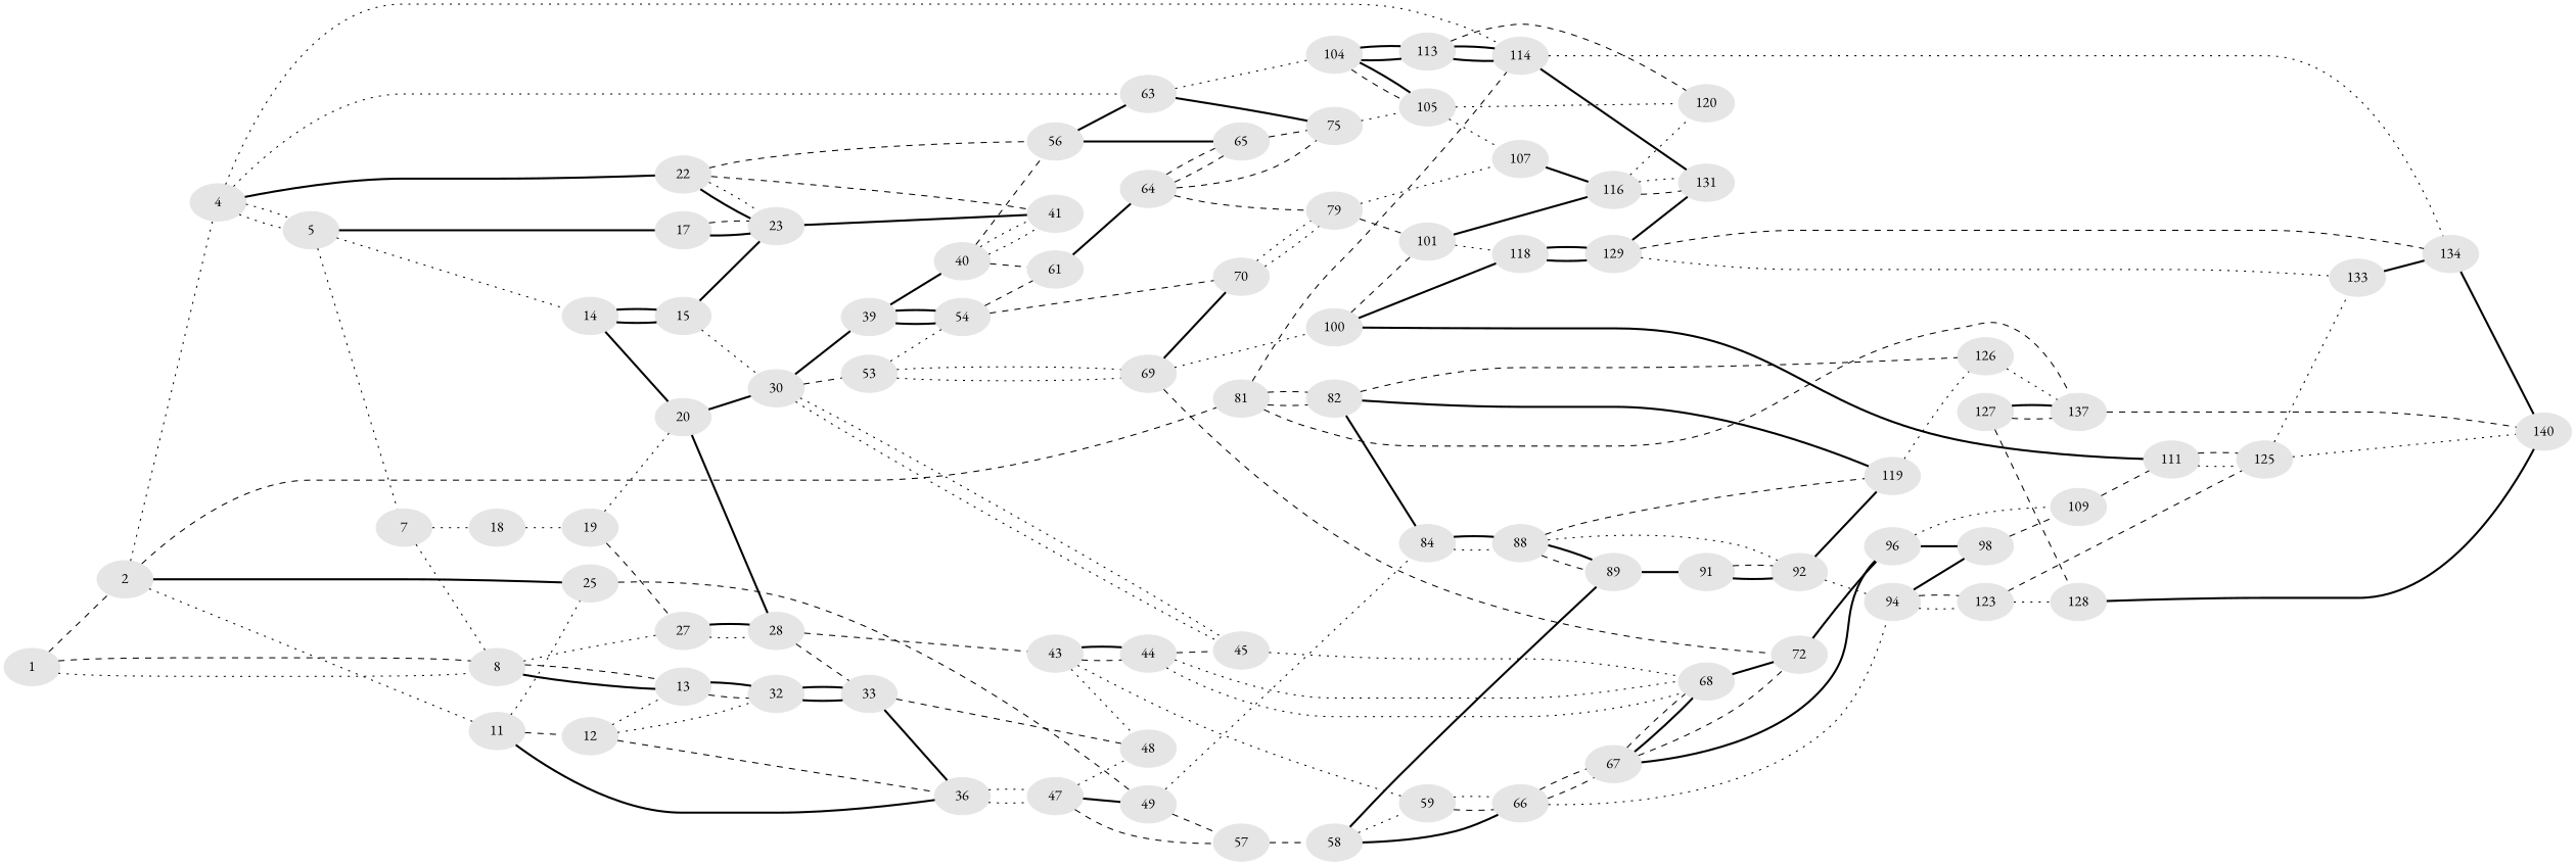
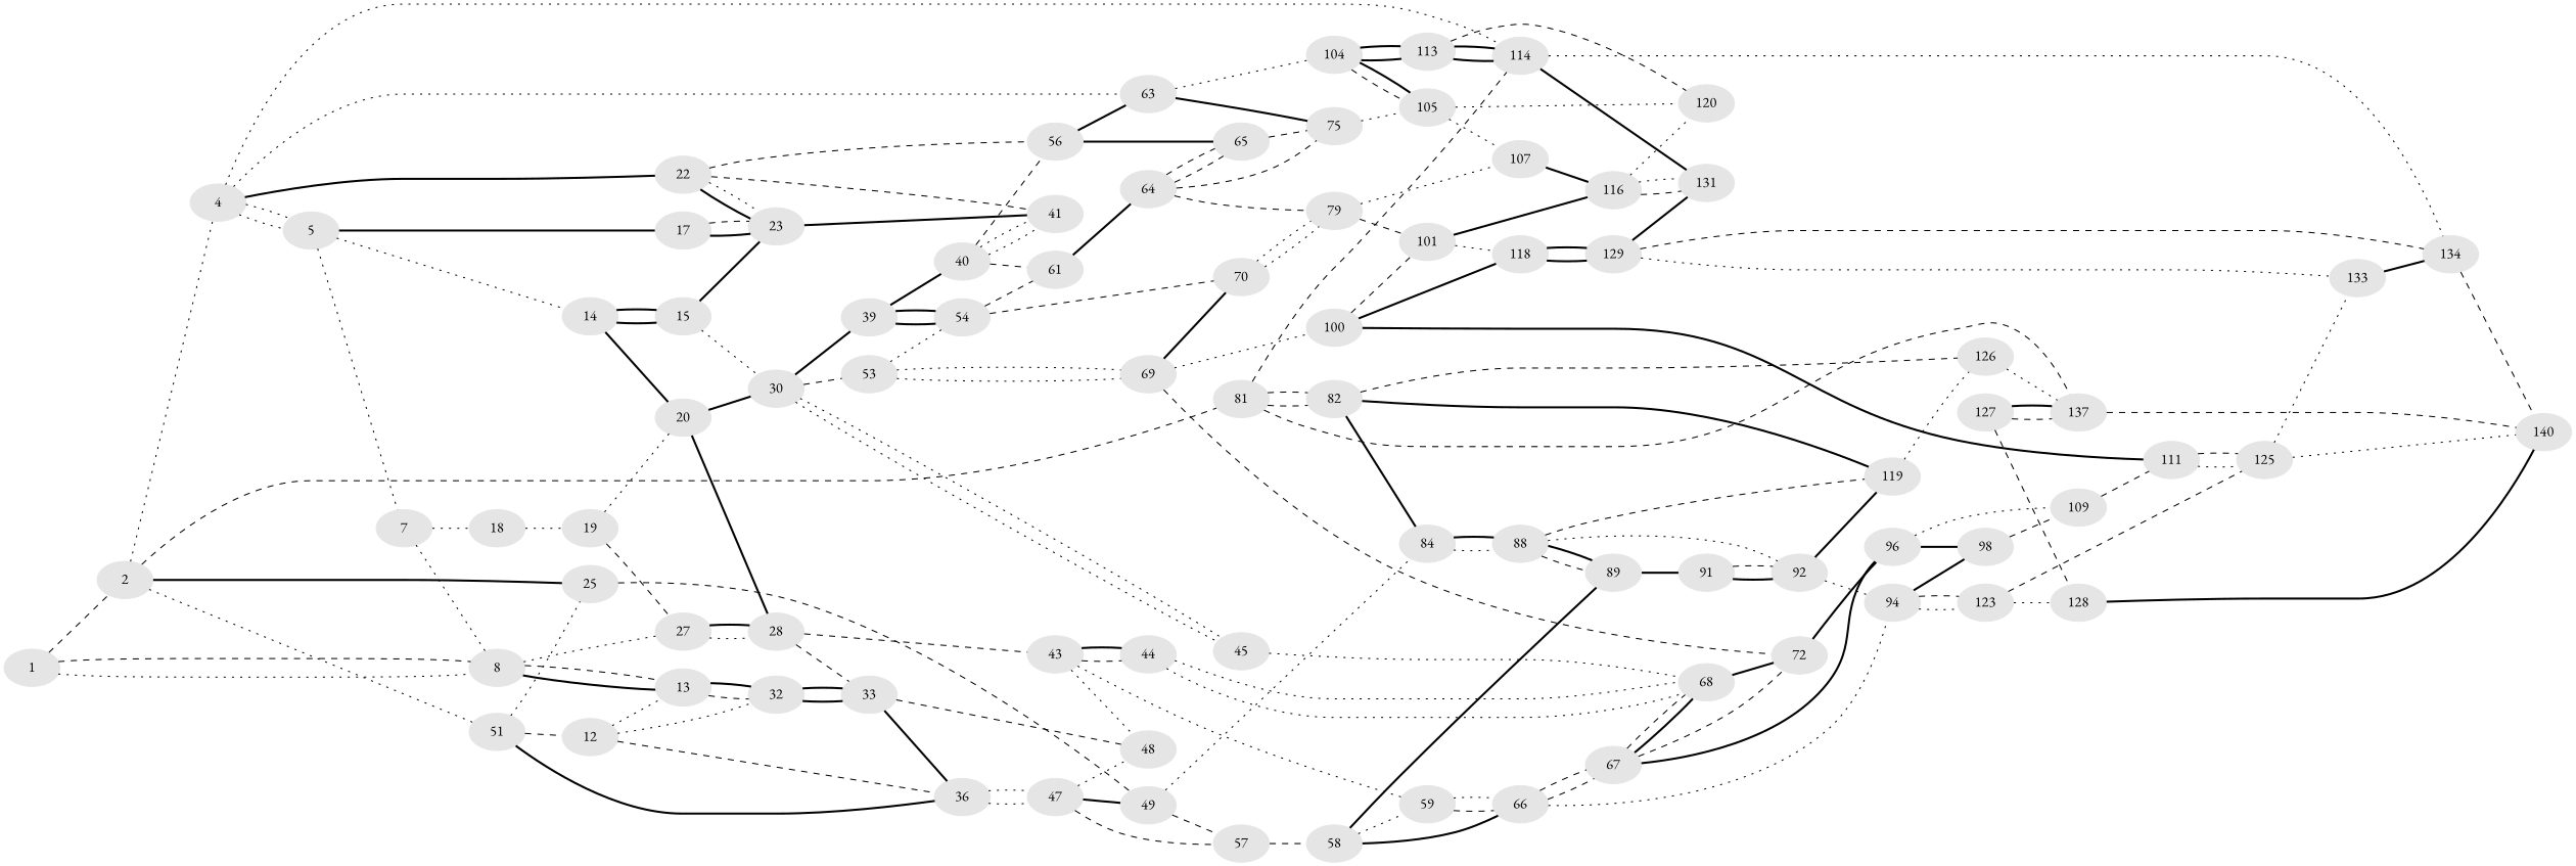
  graph {
    fontname="EB Garamond"
    rankdir=LR
    node [color=gray90 fontname="EB Garamond" style=filled]
    edge [fontname="EB Garamond" style=dotted]
    2 [super="+3"]
    1
    8 [super="+9"]
    4 [super="+21"]
-   11 [super="+24"]
+   11 [super="+24" label=51]
    25
    81
    13
    27
    5 [super="+6"]
    22 [super="+42"]
    63 [super="+76"]
    114 [super="+136"]
    12 [super="+38"]
    36 [super="+37"]
    49 [super="+80"]
    82 [super="+83"]
    137 [super="+139"]
    7 [super="+10"]
    14
    17
    23 [super="+35"]
    41
    56 [super="+62"]
    75 [super="+78"]
    104
    131
    134 [super="+141"]
    18
    15 [super="+16"]
    20 [super="+29"]
    19 [super="+26"]
    32
    28 [super="+34"]
    47 [super="+50"]
    33 [super="+46"]
    30 [super="+31"]
    39
    45 [super="+52"]
    53
    43 [super="+51"]
    65
    57
    84
    48
    44
    59
    40 [super="+55"]
    54 [super="+60"]
    68 [super="+71"]
    61
    70
    64 [super="+77"]
    66 [super="+87"]
    72 [super="+73"]
    69 [super="+74"]
    58 [super="+86"]
    88 [super="+103"]
    100 [super="+112"]
    79 [super="+102"]
    89 [super="+90"]
    67 [super="+85"]
    94 [super="+95"]
    91
    105 [super="+106"]
    113
    101 [super="+115"]
    107 [super="+108"]
    96 [super="+97"]
    98 [super="+99"]
    123 [super="+124"]
    109 [super="+110"]
    111
    118
    120 [super="+121"]
    116 [super="+117"]
    119 [super="+122"]
    126 [super="+135"]
    140 [super="+142"]
    92 [super="+93"]
    125 [super="+132"]
    128 [super="+138"]
    129 [super="+130"]
    133
    127
    2 -- 4
    2 -- 11
    2 -- 25 [style=bold]
    2 -- 81 [style=dashed]
    1 -- 2 [style=dashed]
    1 -- 8
    1 -- 8 [style=dashed]
    8 -- 13 [style=bold]
    8 -- 13 [style=dashed]
    8 -- 27
    4 -- 5
    4 -- 5
    4 -- 22 [style=bold]
    4 -- 63
    4 -- 114
    11 -- 25
    11 -- 12 [style=dashed]
    11 -- 36 [style=bold]
    25 -- 49 [style=dashed]
    81 -- 114 [style=dashed]
    81 -- 82 [style=dashed]
    81 -- 82 [style=dashed]
    81 -- 137 [style=dashed]
    13 -- 32 [style=dashed]
    13 -- 32 [style=bold]
    27 -- 28
    27 -- 28 [style=bold]
    5 -- 7
    5 -- 14
    5 -- 17 [style=bold]
    22 -- 23 [style=bold]
    22 -- 23
    22 -- 41 [style=dashed]
    22 -- 56 [style=dashed]
    63 -- 75 [style=bold]
    63 -- 104
    114 -- 131 [style=bold]
    114 -- 134
    12 -- 13
    12 -- 36 [style=dashed]
    12 -- 32
    36 -- 47
    36 -- 47
    49 -- 57 [style=dashed]
    49 -- 84
    82 -- 84 [style=bold]
    82 -- 119 [style=bold]
    82 -- 126 [style=dashed]
    137 -- 140 [style=dashed]
    7 -- 8
    7 -- 18
    14 -- 15 [style=bold]
    14 -- 15 [style=bold]
    14 -- 20 [style=bold]
    17 -- 23 [style=bold]
    17 -- 23 [style=dashed]
    23 -- 41 [style=bold]
    56 -- 63 [style=bold]
    56 -- 65 [style=bold]
    75 -- 105
    104 -- 105 [style=dashed]
    104 -- 105 [style=bold]
    104 -- 113 [style=bold]
    104 -- 113 [style=bold]
-   134 -- 140 [style=bold]
+   134 -- 140 [style=dashed]
    18 -- 19 [weight=2]
    15 -- 23 [style=bold]
    15 -- 30
    20 -- 28 [style=bold]
    20 -- 30 [style=bold]
    19 -- 27 [style=dashed]
    19 -- 20
    32 -- 33 [style=bold]
    32 -- 33 [style=bold]
    28 -- 33 [style=dashed]
    28 -- 43 [style=dashed]
    47 -- 49 [style=bold]
    47 -- 57 [style=dashed]
    47 -- 48
    33 -- 36 [style=bold]
    33 -- 48 [style=dashed]
    30 -- 39 [style=bold]
    30 -- 45
    30 -- 45
    30 -- 53 [style=dashed]
    39 -- 40 [style=bold]
    39 -- 54 [style=bold]
    39 -- 54 [style=bold]
    45 -- 68
    53 -- 54
    53 -- 69
    53 -- 69
    43 -- 48
    43 -- 44 [style=dashed]
    43 -- 44 [style=bold]
    43 -- 59
    65 -- 75 [style=dashed]
    57 -- 58 [style=dashed]
    84 -- 88
    84 -- 88 [style=bold]
-   44 -- 45 [style=dashed]
    44 -- 68
    44 -- 68
    59 -- 66 [style=dashed]
    59 -- 66
    40 -- 41
    40 -- 41
    40 -- 56 [style=dashed]
    40 -- 61 [style=dashed]
    54 -- 61 [style=dashed]
    54 -- 70 [style=dashed]
    68 -- 72 [style=bold]
    61 -- 64 [style=bold]
    70 -- 79
    70 -- 79
    64 -- 75 [style=dashed]
    64 -- 65 [style=dashed]
    64 -- 65 [style=dashed]
    64 -- 79 [style=dashed]
    66 -- 67 [style=dashed]
    66 -- 67 [style=dashed]
    66 -- 94
    72 -- 96 [style=bold]
    69 -- 70 [style=bold]
    69 -- 72 [style=dashed]
    69 -- 100
    58 -- 59
    58 -- 66 [style=bold]
    58 -- 89 [style=bold]
    88 -- 89 [style=dashed]
    88 -- 89 [style=bold]
    88 -- 119 [style=dashed]
    88 -- 92
    100 -- 101 [style=dashed]
    100 -- 111 [style=bold]
    100 -- 118 [style=bold]
    79 -- 101 [style=dashed]
    79 -- 107
    89 -- 91 [style=bold weight=2]
    67 -- 68 [style=bold]
    67 -- 68 [style=dashed]
    67 -- 72 [style=dashed]
    67 -- 96 [style=bold]
    94 -- 98 [style=bold]
    94 -- 123
    94 -- 123 [style=dashed]
    91 -- 92 [style=bold]
    91 -- 92 [style=dashed]
    105 -- 107
    105 -- 120
    113 -- 114 [style=bold]
    113 -- 114 [style=bold]
    113 -- 120 [style=dashed]
    101 -- 118
    101 -- 116 [style=bold]
    107 -- 116 [style=bold]
    96 -- 98 [style=bold]
    96 -- 109
    98 -- 109 [style=dashed weight=2]
    123 -- 125 [style=dashed]
    123 -- 128 [weight=2]
    109 -- 111 [style=dashed]
    111 -- 125
    111 -- 125 [style=dashed]
    118 -- 129 [style=bold]
    118 -- 129 [style=bold]
    116 -- 131 [style=dashed]
    116 -- 131
    116 -- 120
    119 -- 126
    126 -- 137
    92 -- 94
    92 -- 119 [style=bold]
    125 -- 140
    125 -- 133
    128 -- 140 [style=bold]
    129 -- 131 [style=bold]
    129 -- 134 [style=dashed]
    129 -- 133
    133 -- 134 [style=bold]
    127 -- 137 [style=dashed]
    127 -- 137 [style=bold]
    127 -- 128 [style=dashed]
  }
